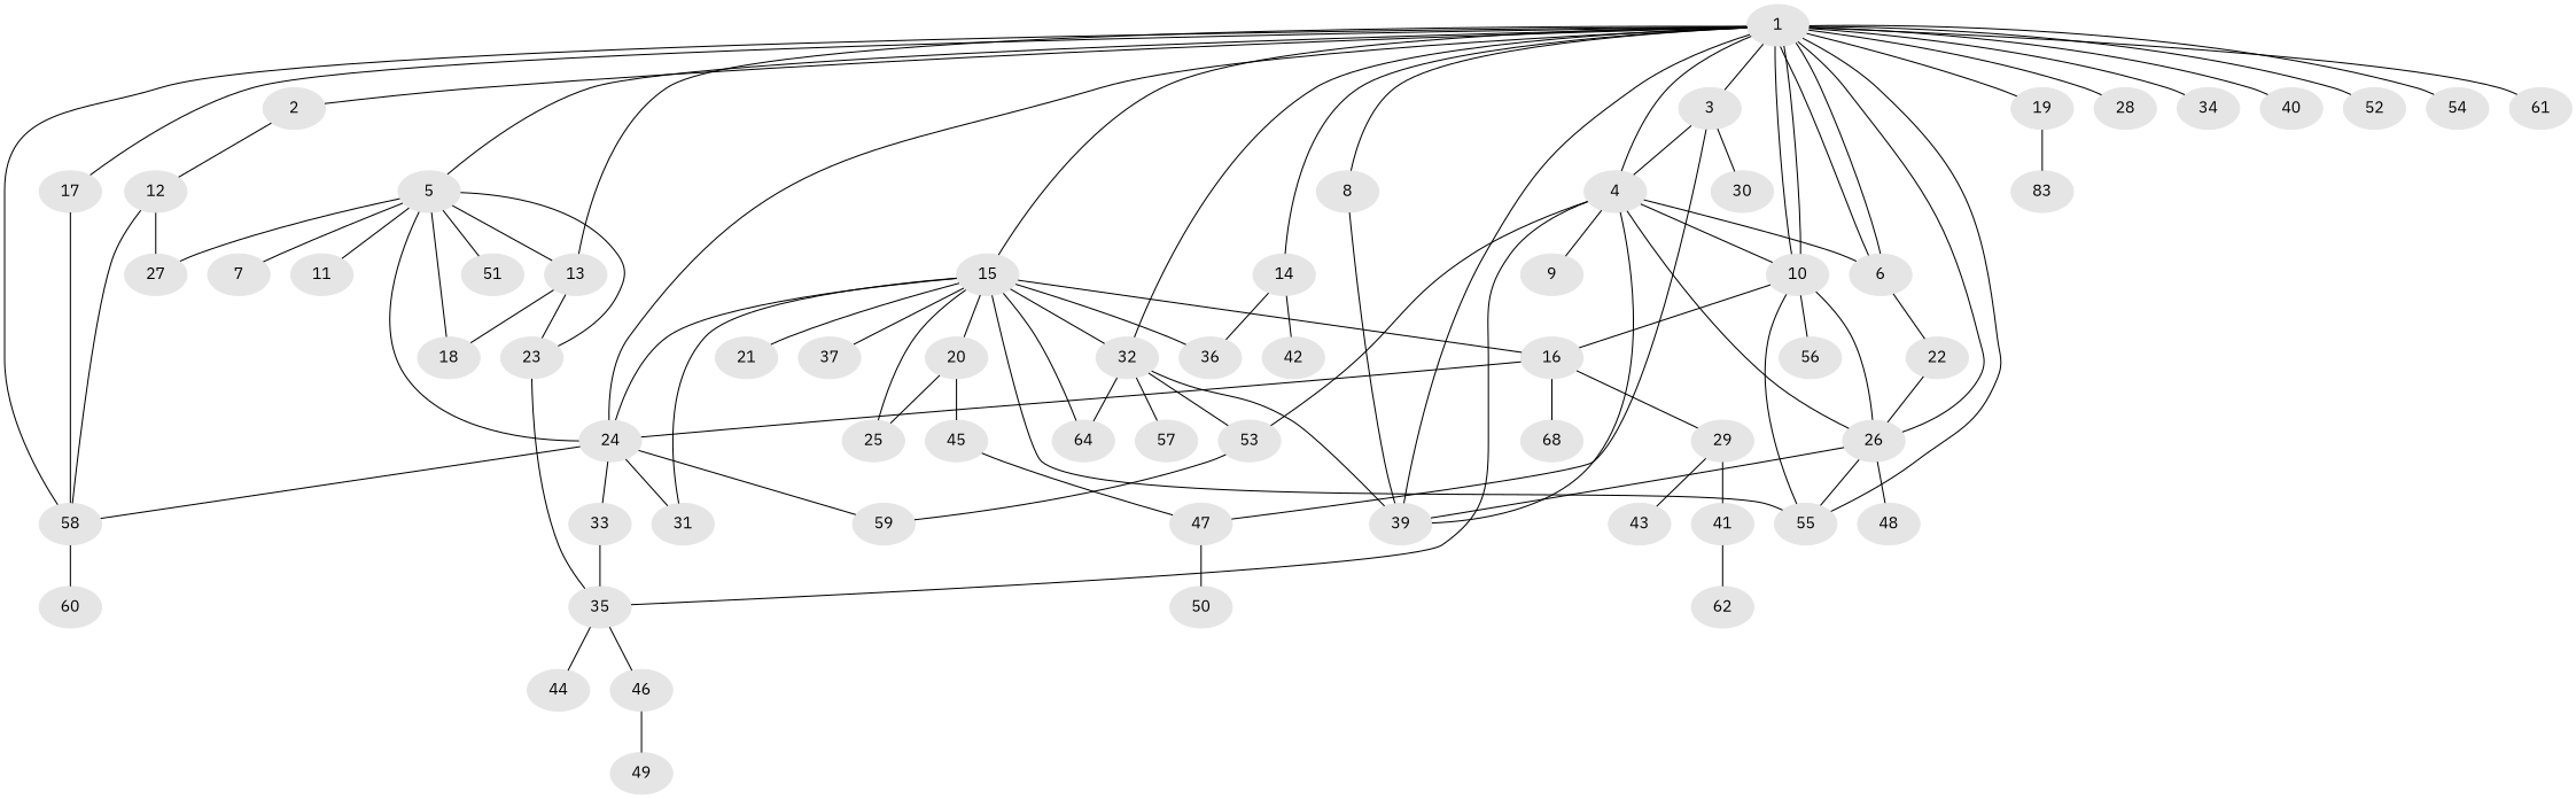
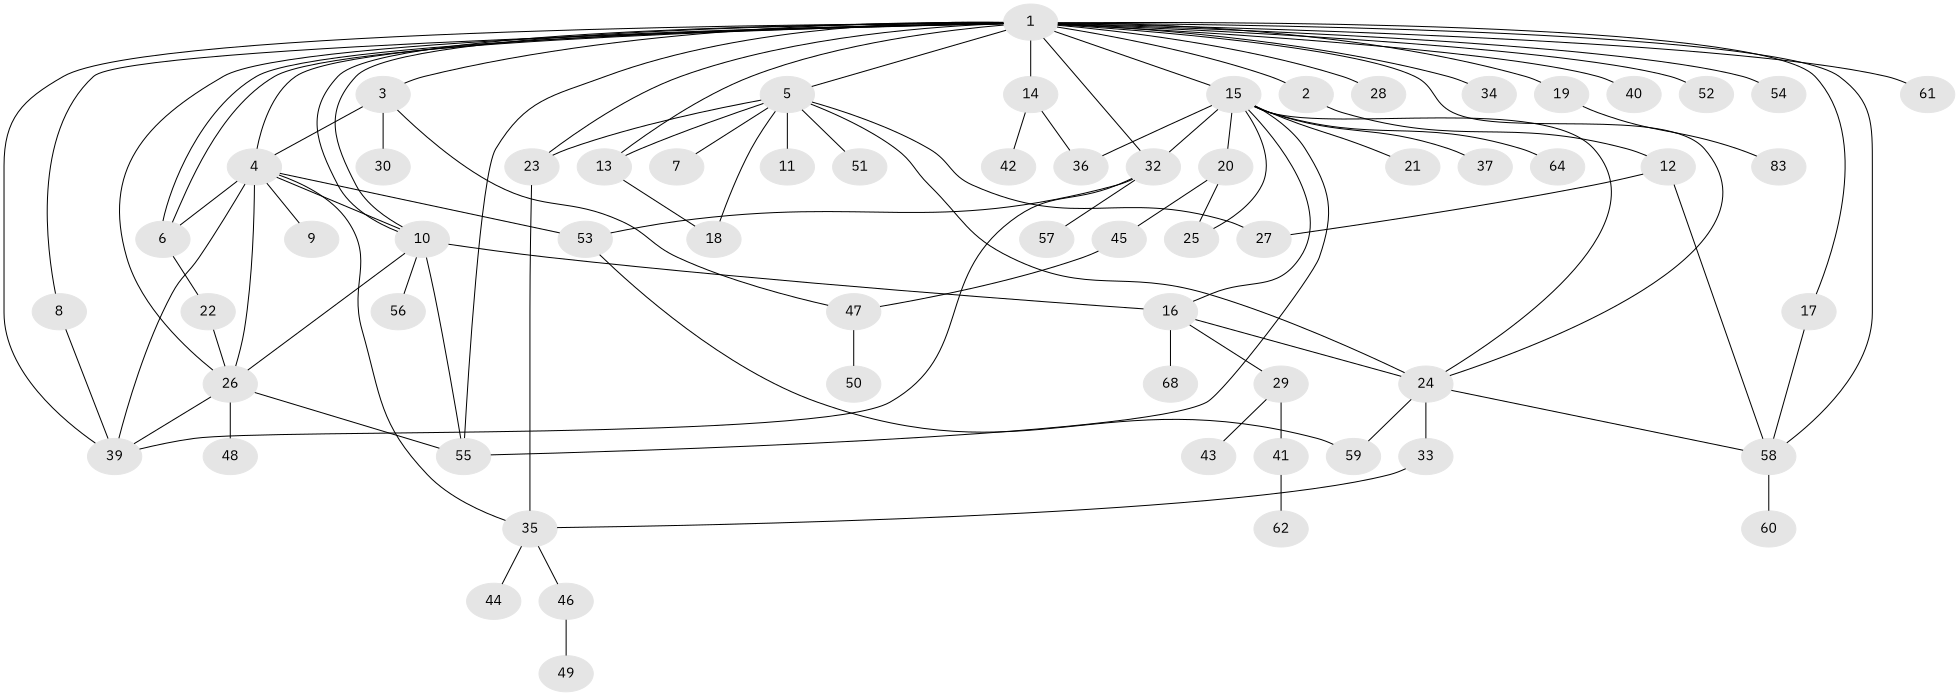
  graph {
    fontname="IBM Plex Sans"
    node [color=gray90 fontname="IBM Plex Sans" style=filled]
    edge [fontname="IBM Plex Sans"]
    1
    2
    3
    4
    5
    6
    8
    10
    13
    14
    15
    17
    19
    23
    24
    26
    28
    32
    34
    39
    40
    52
    54
    55
    58
    61
    12
    30
    47
    9
    35
    53
    7
    11
    18
    27
    51
    22
    16
    56
    36
    42
    20
    21
    25
-   31
    37
    64
    n49 [label=83]
    33
    59
    48
    57
    60
    50
    44
    46
    29
    n59 [label=68]
    45
    41
    43
    62
    49
    1 -- 2
    1 -- 3
    1 -- 4
    1 -- 5
    1 -- 6
    1 -- 6
    1 -- 8
    1 -- 10
    1 -- 10
    1 -- 13
    1 -- 14
    1 -- 15
    1 -- 17
    1 -- 19
-   13 -- 23
+   1 -- 23
    1 -- 24
    1 -- 26
    1 -- 28
    1 -- 32
    1 -- 34
    1 -- 39
    1 -- 40
    1 -- 52
    1 -- 54
    1 -- 55
    1 -- 58
    1 -- 61
    2 -- 12
    3 -- 4
    3 -- 30
    3 -- 47
    4 -- 6
    4 -- 10
    4 -- 26
    4 -- 39
    4 -- 9
    4 -- 35
    4 -- 53
    5 -- 13
    5 -- 23
    5 -- 24
    5 -- 7
    5 -- 11
    5 -- 18
    5 -- 27
    5 -- 51
    6 -- 22
    8 -- 39
    10 -- 26
    10 -- 55
    10 -- 16
    10 -- 56
    13 -- 18
    14 -- 36
    14 -- 42
    15 -- 24
    15 -- 32
    15 -- 55
    15 -- 16
    15 -- 36
    15 -- 20
    15 -- 21
    15 -- 25
-   15 -- 31
    15 -- 37
    15 -- 64
    17 -- 58
    19 -- n49
    23 -- 35
    24 -- 58
-   24 -- 31
    24 -- 33
    24 -- 59
    26 -- 39
    26 -- 55
    26 -- 48
    32 -- 39
    32 -- 53
-   32 -- 64
    32 -- 57
    58 -- 60
    12 -- 58
    12 -- 27
    47 -- 50
    35 -- 44
    35 -- 46
    53 -- 59
    22 -- 26
    16 -- 24
    16 -- 29
    16 -- n59
    20 -- 25
    20 -- 45
    33 -- 35
    46 -- 49
    29 -- 41
    29 -- 43
    45 -- 47
    41 -- 62
  }
